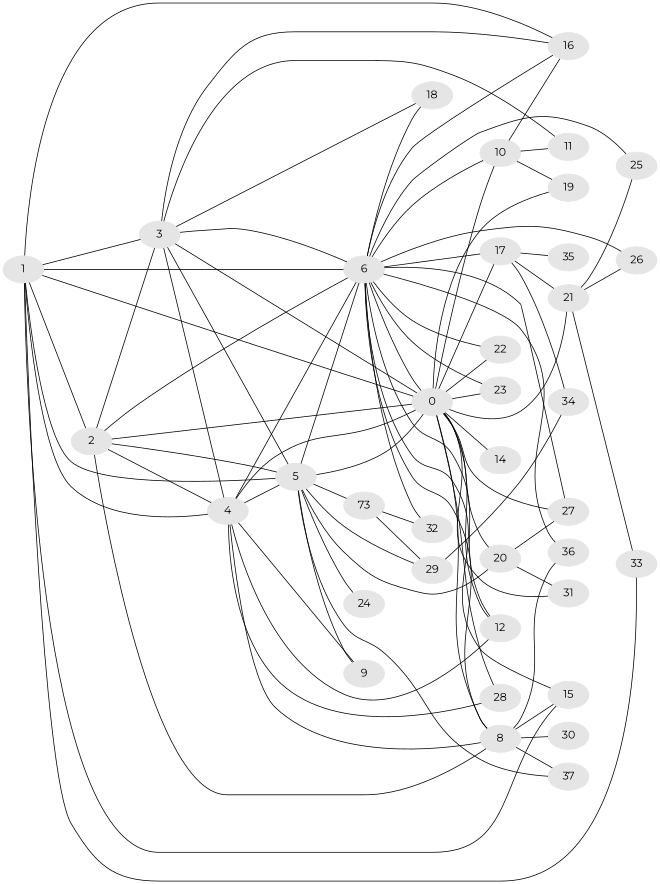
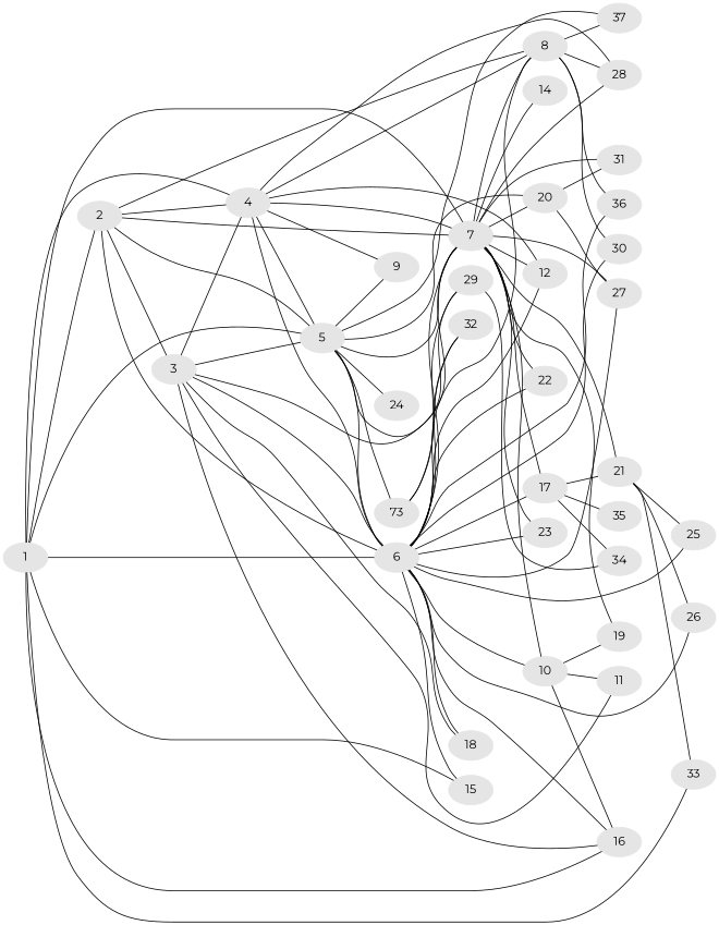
  graph {
    fontname=Montserrat
    rankdir=LR
    node [color=gray90 fontname=Montserrat style=filled]
    edge [fontname=Montserrat weight=1.0]
    1
    2
    3
    4
    5
    6
-   7 [label=0]
+   7
    15
    16
    33
    8
    11
    18
    9
    12
    28
    n17 [label=73]
    20
    24
    29
    37
    10
    17
    22
    23
    25
    26
    27
    30
    32
    36
    14
    19
    21
    31
    34
    35
    1 -- 2 [weight=2.0]
-   1 -- 3 [weight=2.0]
    1 -- 4 [weight=4.0]
    1 -- 5 [weight=2.0]
    1 -- 6 [weight=17.0]
    1 -- 7 [weight=4.0]
    1 -- 15
    1 -- 16
    1 -- 33
    2 -- 3
    2 -- 4 [weight=3.0]
    2 -- 5
    2 -- 6 [weight=2.0]
    2 -- 7 [weight=2.0]
    2 -- 8 [weight=6.0]
    3 -- 4 [weight=3.0]
    3 -- 5
    3 -- 6
    3 -- 7 [weight=2.0]
    3 -- 16
    3 -- 11
    3 -- 18
    4 -- 5 [weight=2.0]
    4 -- 6 [weight=2.0]
    4 -- 7 [weight=4.0]
    4 -- 8
    4 -- 9 [weight=3.0]
    4 -- 12 [weight=2.0]
    4 -- 28
    5 -- 6 [weight=4.0]
    5 -- 7 [weight=4.0]
    5 -- 9
    5 -- n17
    5 -- 20
    5 -- 24
    5 -- 29
    5 -- 37
    6 -- 7 [weight=7.0]
    6 -- 15
    6 -- 16
    6 -- 8
    6 -- 18
    6 -- 12
    6 -- 10
    6 -- 17
    6 -- 22
    6 -- 23
    6 -- 25
    6 -- 26
    6 -- 27
+   6 -- 30
    6 -- 32
    6 -- 36
    7 -- 8 [weight=2.0]
    7 -- 12
    7 -- 28 [weight=2.0]
    7 -- 20
    7 -- 10 [weight=2.0]
    7 -- 17
    7 -- 22
    7 -- 23
    7 -- 27
    7 -- 14
    7 -- 19
    7 -- 21
    7 -- 31
-   8 -- 15
+   8 -- 28
    8 -- 37
    8 -- 30
    8 -- 36
    n17 -- 29
    n17 -- 32
    20 -- 27
    20 -- 31
    29 -- 34
    10 -- 16
    10 -- 11
    10 -- 19
    17 -- 21
    17 -- 34
    17 -- 35
    21 -- 33
    21 -- 25
    21 -- 26
  }
